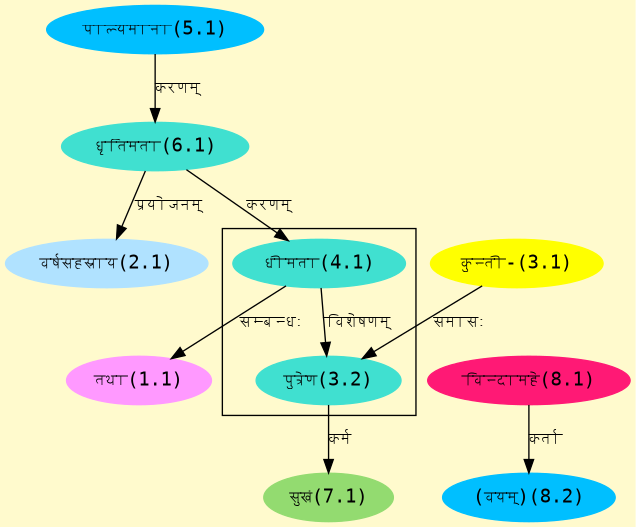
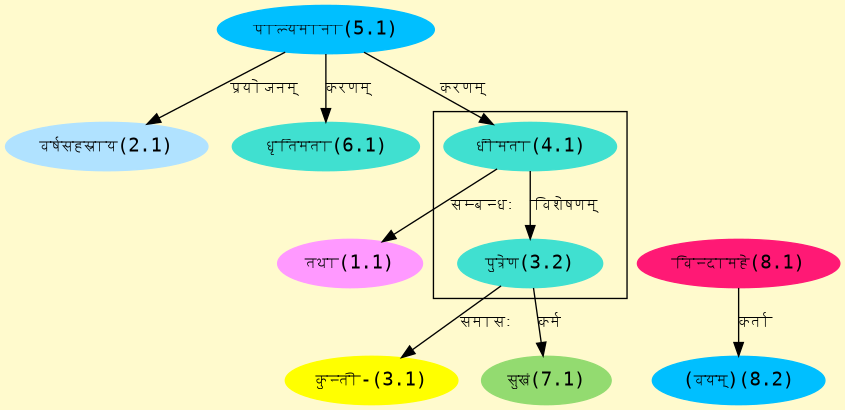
  digraph {
    bgcolor=lemonchiffon1
    compound=true
    fontname="DejaVu Sans Mono"
    rankdir=BT
    node [color="#40E0D0" fontname="DejaVu Sans Mono" style=filled]
    edge [dir=back fontname="DejaVu Sans Mono"]
    n1 [label="पुत्रेण(3.2)"]
    n2 [label="धीमता(4.1)"]
    n3 [color="#00BFFF" label="पाल्यमाना(5.1)"]
    n4 [color="#FF99FF" label="तथा(1.1)"]
    n5 [color="#B0E2FF" label="वर्षसहस्राय(2.1)"]
    n6 [color="#FFFF00" label="कुन्ती-(3.1)"]
    n7 [label="धृतिमता(6.1)"]
    n8 [color="#93DB70" label="सुखं(7.1)"]
    n9 [color="#FF1975" label="विन्दामहे(8.1)"]
    n10 [color="#00BFFF" label="(वयम्)(8.2)"]
    subgraph cluster_1 {
      n1
      n2
    }
    n1 -> n2 [label="विशेषणम्"]
-   n2 -> n7 [label="करणम्"]
+   n2 -> n3 [label="करणम्"]
    n4 -> n2 [label="सम्बन्धः"]
-   n5 -> n7 [label="प्रयोजनम्"]
-   n1 -> n6 [label="समासः"]
+   n5 -> n3 [label="प्रयोजनम्"]
+   n6 -> n1 [label="समासः"]
    n7 -> n3 [label="करणम्"]
    n8 -> n1 [label="कर्म"]
    n10 -> n9 [label="कर्ता"]
  }
